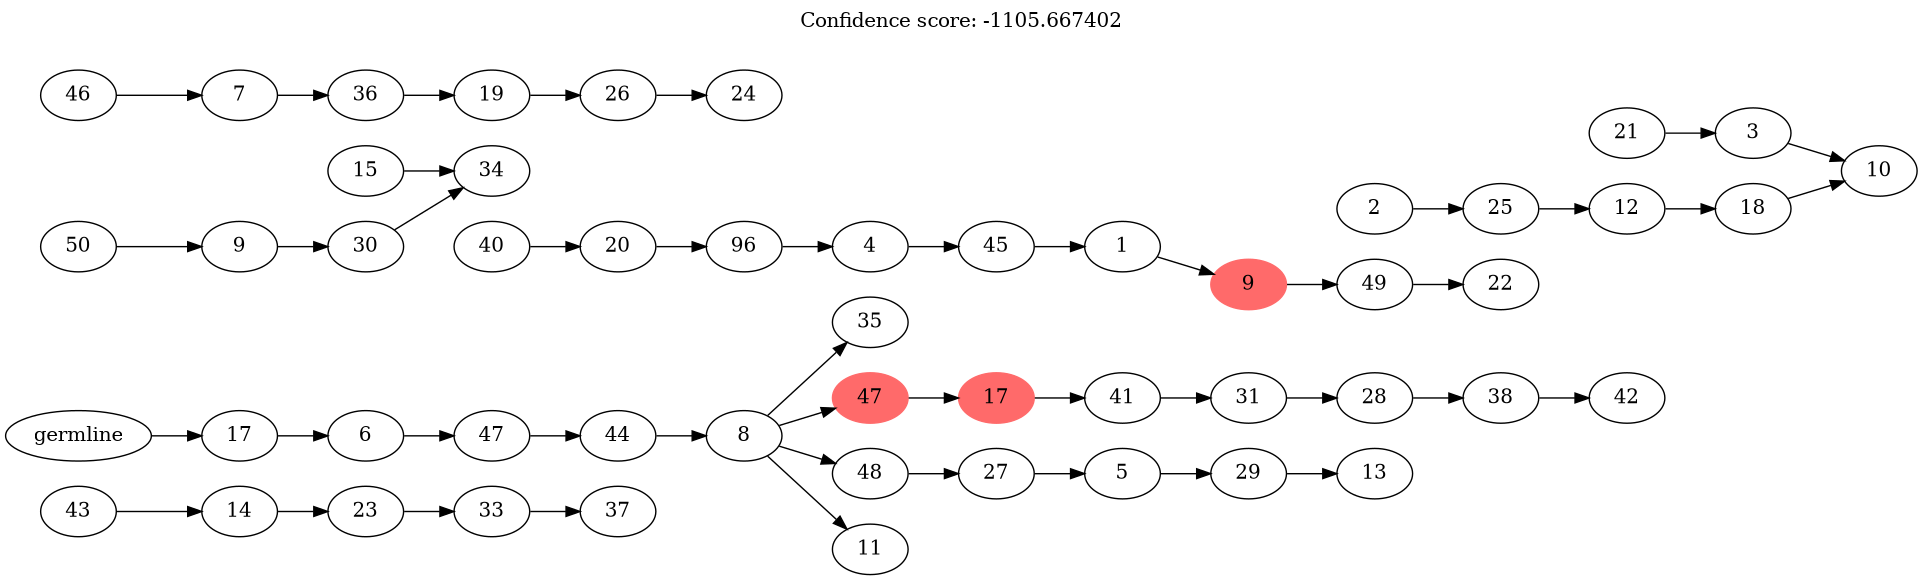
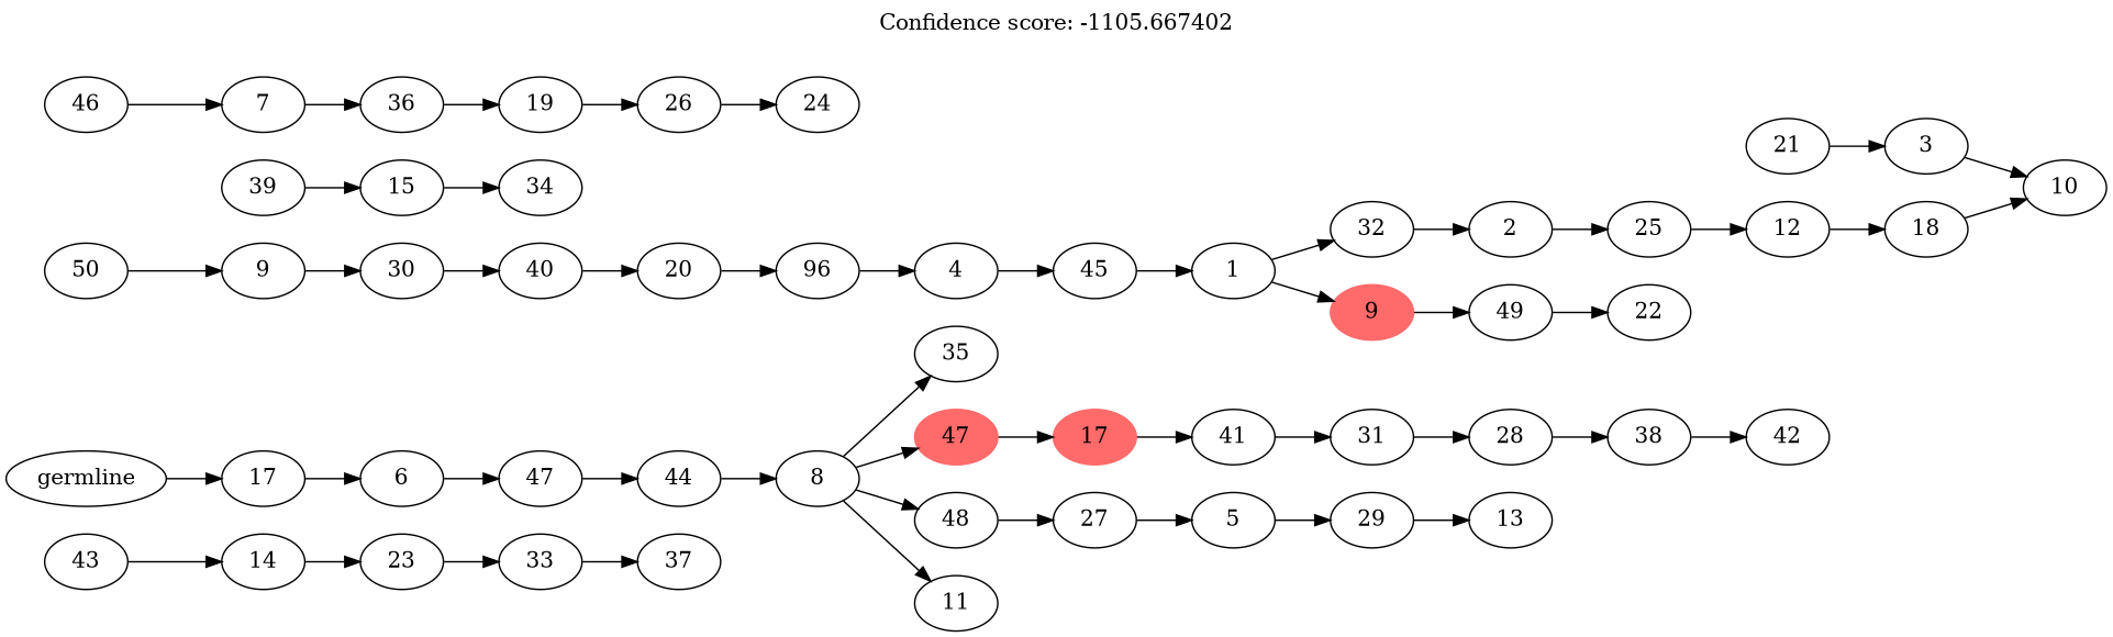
  digraph {
    label="Confidence score: -1105.667402"
    labelloc=t
    rankdir=LR
    n1 [label=33]
    n2 [label=37]
    n3 [label=23]
    n4 [label=14]
    n5 [label=43]
    n6 [label=35]
    n7 [label=38]
    n8 [label=42]
    n9 [label=28]
    n10 [label=31]
    n11 [label=41]
    n12 [color=indianred1 label=17 style=filled]
    n13 [color=indianred1 label=47 style=filled]
    n14 [label=18]
    n15 [label=10]
    n16 [label=12]
    n17 [label=25]
    n18 [label=2]
+   n19 [label=32]
    n20 [label=15]
    n21 [label=34]
+   n22 [label=39]
    n23 [label=3]
    n24 [label=21]
    n25 [label=22]
    n26 [label=49]
    n27 [color=indianred1 label=9 style=filled]
    n28 [label=1]
    n29 [label=45]
    n30 [label=4]
    n31 [label=96]
    n32 [label=20]
    n33 [label=40]
    n34 [label=30]
    n35 [label=9]
    n36 [label=50]
    n37 [label=13]
    n38 [label=29]
    n39 [label=5]
    n40 [label=27]
    n41 [label=48]
    n42 [label=26]
    n43 [label=24]
    n44 [label=19]
    n45 [label=36]
    n46 [label=7]
    n47 [label=46]
    n48 [label=11]
    n49 [label=8]
    n50 [label=44]
    n51 [label=47]
    n52 [label=6]
    n53 [label=17]
    n54 [label=germline]
    n1 -> n2
    n3 -> n1
    n4 -> n3
    n5 -> n4
    n7 -> n8
    n9 -> n7
    n10 -> n9
    n11 -> n10
    n12 -> n11
    n13 -> n12
    n14 -> n15
    n16 -> n14
    n17 -> n16
    n18 -> n17
+   n19 -> n18
    n20 -> n21
+   n22 -> n20
    n23 -> n15
    n24 -> n23
    n26 -> n25
    n27 -> n26
+   n28 -> n19
    n28 -> n27
    n29 -> n28
    n30 -> n29
    n31 -> n30
    n32 -> n31
    n33 -> n32
-   n34 -> n21
+   n34 -> n33
    n35 -> n34
    n36 -> n35
    n38 -> n37
    n39 -> n38
    n40 -> n39
    n41 -> n40
    n42 -> n43
    n44 -> n42
    n45 -> n44
    n46 -> n45
    n47 -> n46
    n49 -> n6
    n49 -> n13
    n49 -> n41
    n49 -> n48
    n50 -> n49
    n51 -> n50
    n52 -> n51
    n53 -> n52
    n54 -> n53
  }
